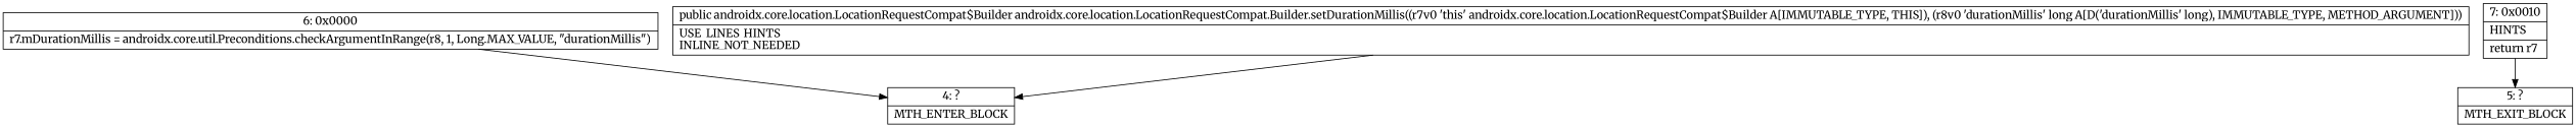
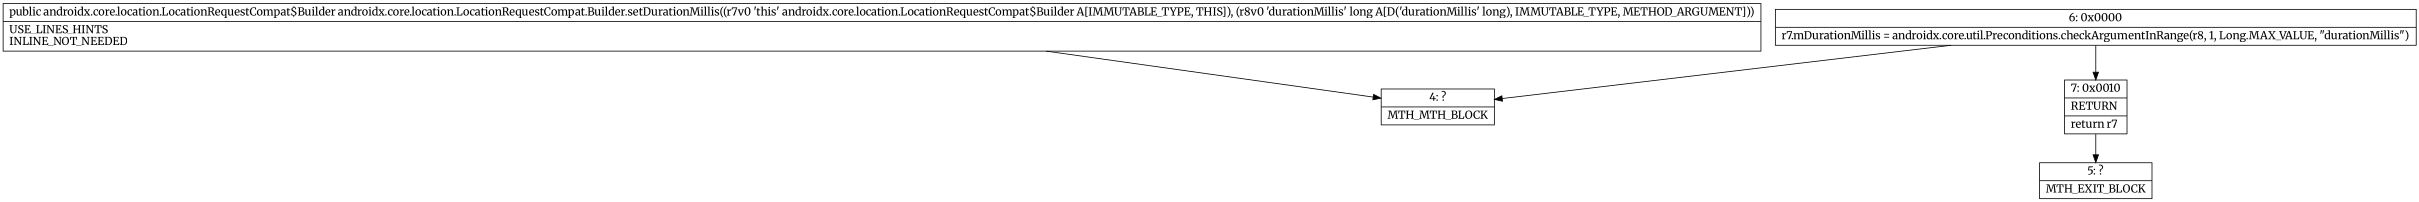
  digraph {
    fontname=Merriweather
    node [fontname=Merriweather shape=record]
    edge [fontname=Merriweather]
-   n1 [label="{4\:\ ?|MTH_ENTER_BLOCK\l}"]
+   n1 [label="{4\:\ ?|MTH_MTH_BLOCK\l}"]
    n2 [label="{6\:\ 0x0000|r7.mDurationMillis = androidx.core.util.Preconditions.checkArgumentInRange(r8, 1, Long.MAX_VALUE, \"durationMillis\")\l}"]
-   n3 [label="{7\:\ 0x0010|HINTS\l|return r7\l}"]
+   n3 [label="{7\:\ 0x0010|RETURN\l|return r7\l}"]
    n4 [label="{5\:\ ?|MTH_EXIT_BLOCK\l}"]
    n5 [label="{public androidx.core.location.LocationRequestCompat$Builder androidx.core.location.LocationRequestCompat.Builder.setDurationMillis((r7v0 'this' androidx.core.location.LocationRequestCompat$Builder A[IMMUTABLE_TYPE, THIS]), (r8v0 'durationMillis' long A[D('durationMillis' long), IMMUTABLE_TYPE, METHOD_ARGUMENT]))  | USE_LINES_HINTS\lINLINE_NOT_NEEDED\l}"]
    n2 -> n1
+   n2 -> n3
    n3 -> n4
    n5 -> n1
  }
